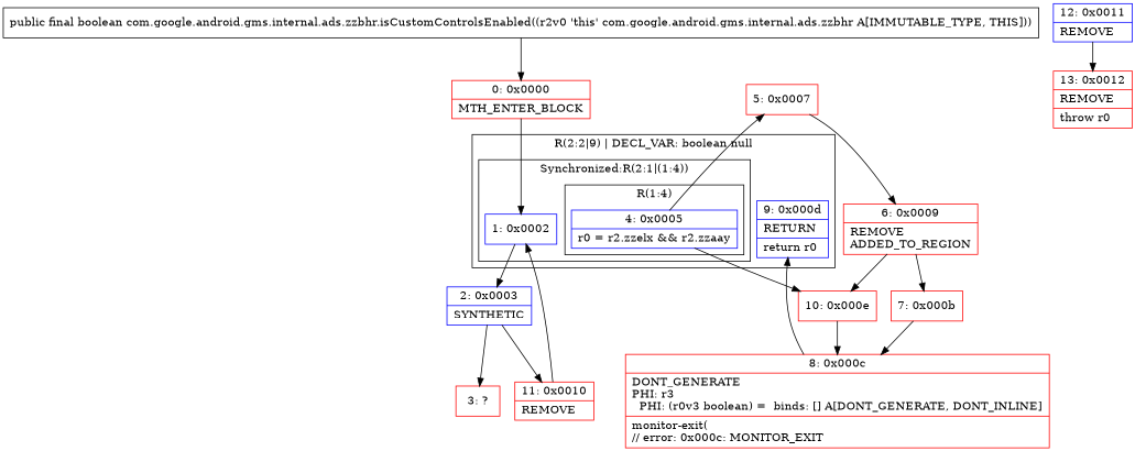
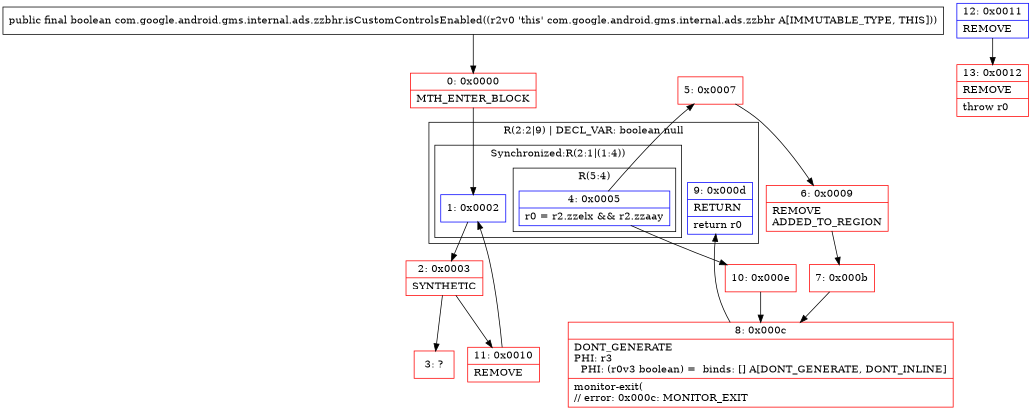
  digraph {
    node [color=red shape=record]
    n1 [color=blue label="{4\:\ 0x0005|r0 = r2.zzelx && r2.zzaay\l}"]
    n2 [color=blue label="{1\:\ 0x0002}"]
    n3 [color=blue label="{9\:\ 0x000d|RETURN\l|return r0\l}"]
    n4 [label="{5\:\ 0x0007}"]
    n5 [label="{10\:\ 0x000e}"]
-   n6 [color=blue label="{2\:\ 0x0003|SYNTHETIC\l}"]
+   n6 [label="{2\:\ 0x0003|SYNTHETIC\l}"]
    n7 [label="{3\:\ ?}"]
    n8 [label="{11\:\ 0x0010|REMOVE\l}"]
    n9 [label="{6\:\ 0x0009|REMOVE\lADDED_TO_REGION\l}"]
    n10 [label="{8\:\ 0x000c|DONT_GENERATE\lPHI: r3 \l  PHI: (r0v3 boolean) =  binds: [] A[DONT_GENERATE, DONT_INLINE]\l|monitor\-exit(\l\/\/ error: 0x000c: MONITOR_EXIT  \l}"]
    n11 [label="{0\:\ 0x0000|MTH_ENTER_BLOCK\l}"]
    n12 [label="{7\:\ 0x000b}"]
    n13 [color=blue label="{12\:\ 0x0011|REMOVE\l}"]
    n14 [label="{13\:\ 0x0012|REMOVE\l|throw r0\l}"]
    n15 [label="{public final boolean com.google.android.gms.internal.ads.zzbhr.isCustomControlsEnabled((r2v0 'this' com.google.android.gms.internal.ads.zzbhr A[IMMUTABLE_TYPE, THIS])) }" color=""]
    subgraph cluster_1 {
      label="R(2:2|9) | DECL_VAR: boolean null\l"
      n3
      subgraph cluster_2 {
        label="Synchronized:R(2:1|(1:4))"
        n2
        subgraph cluster_3 {
-         label="R(1:4)"
+         label="R(5:4)"
          n1
        }
      }
    }
    n1 -> n4
    n1 -> n5
    n2 -> n6
    n4 -> n9
    n5 -> n10
    n6 -> n7
    n6 -> n8
    n8 -> n2
-   n9 -> n5
    n9 -> n12
    n10 -> n3
    n11 -> n2
    n12 -> n10
    n13 -> n14
    n15 -> n11
  }
